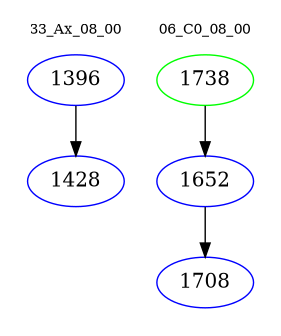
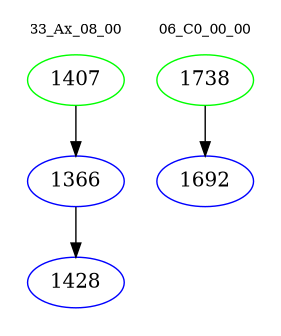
  digraph {
    node [color=blue]
    edge [color=black]
-   n2 [label=1396]
+   n1 [color=green label=1407]
+   n2 [label=1366]
    n3 [label=1428]
    n4 [color=green label=1738]
-   n5 [label=1652]
-   n6 [label=1708]
+   n5 [label=1692]
    subgraph cluster_1 {
      color=white
      fontsize=10
      label="33_Ax_08_00"
+     n1
      n2
      n3
    }
    subgraph cluster_2 {
      color=white
      fontsize=10
-     label="06_C0_08_00"
+     label="06_C0_00_00"
      n4
      n5
-     n6
    }
+   n1 -> n2
    n2 -> n3
    n4 -> n5
-   n5 -> n6
  }
